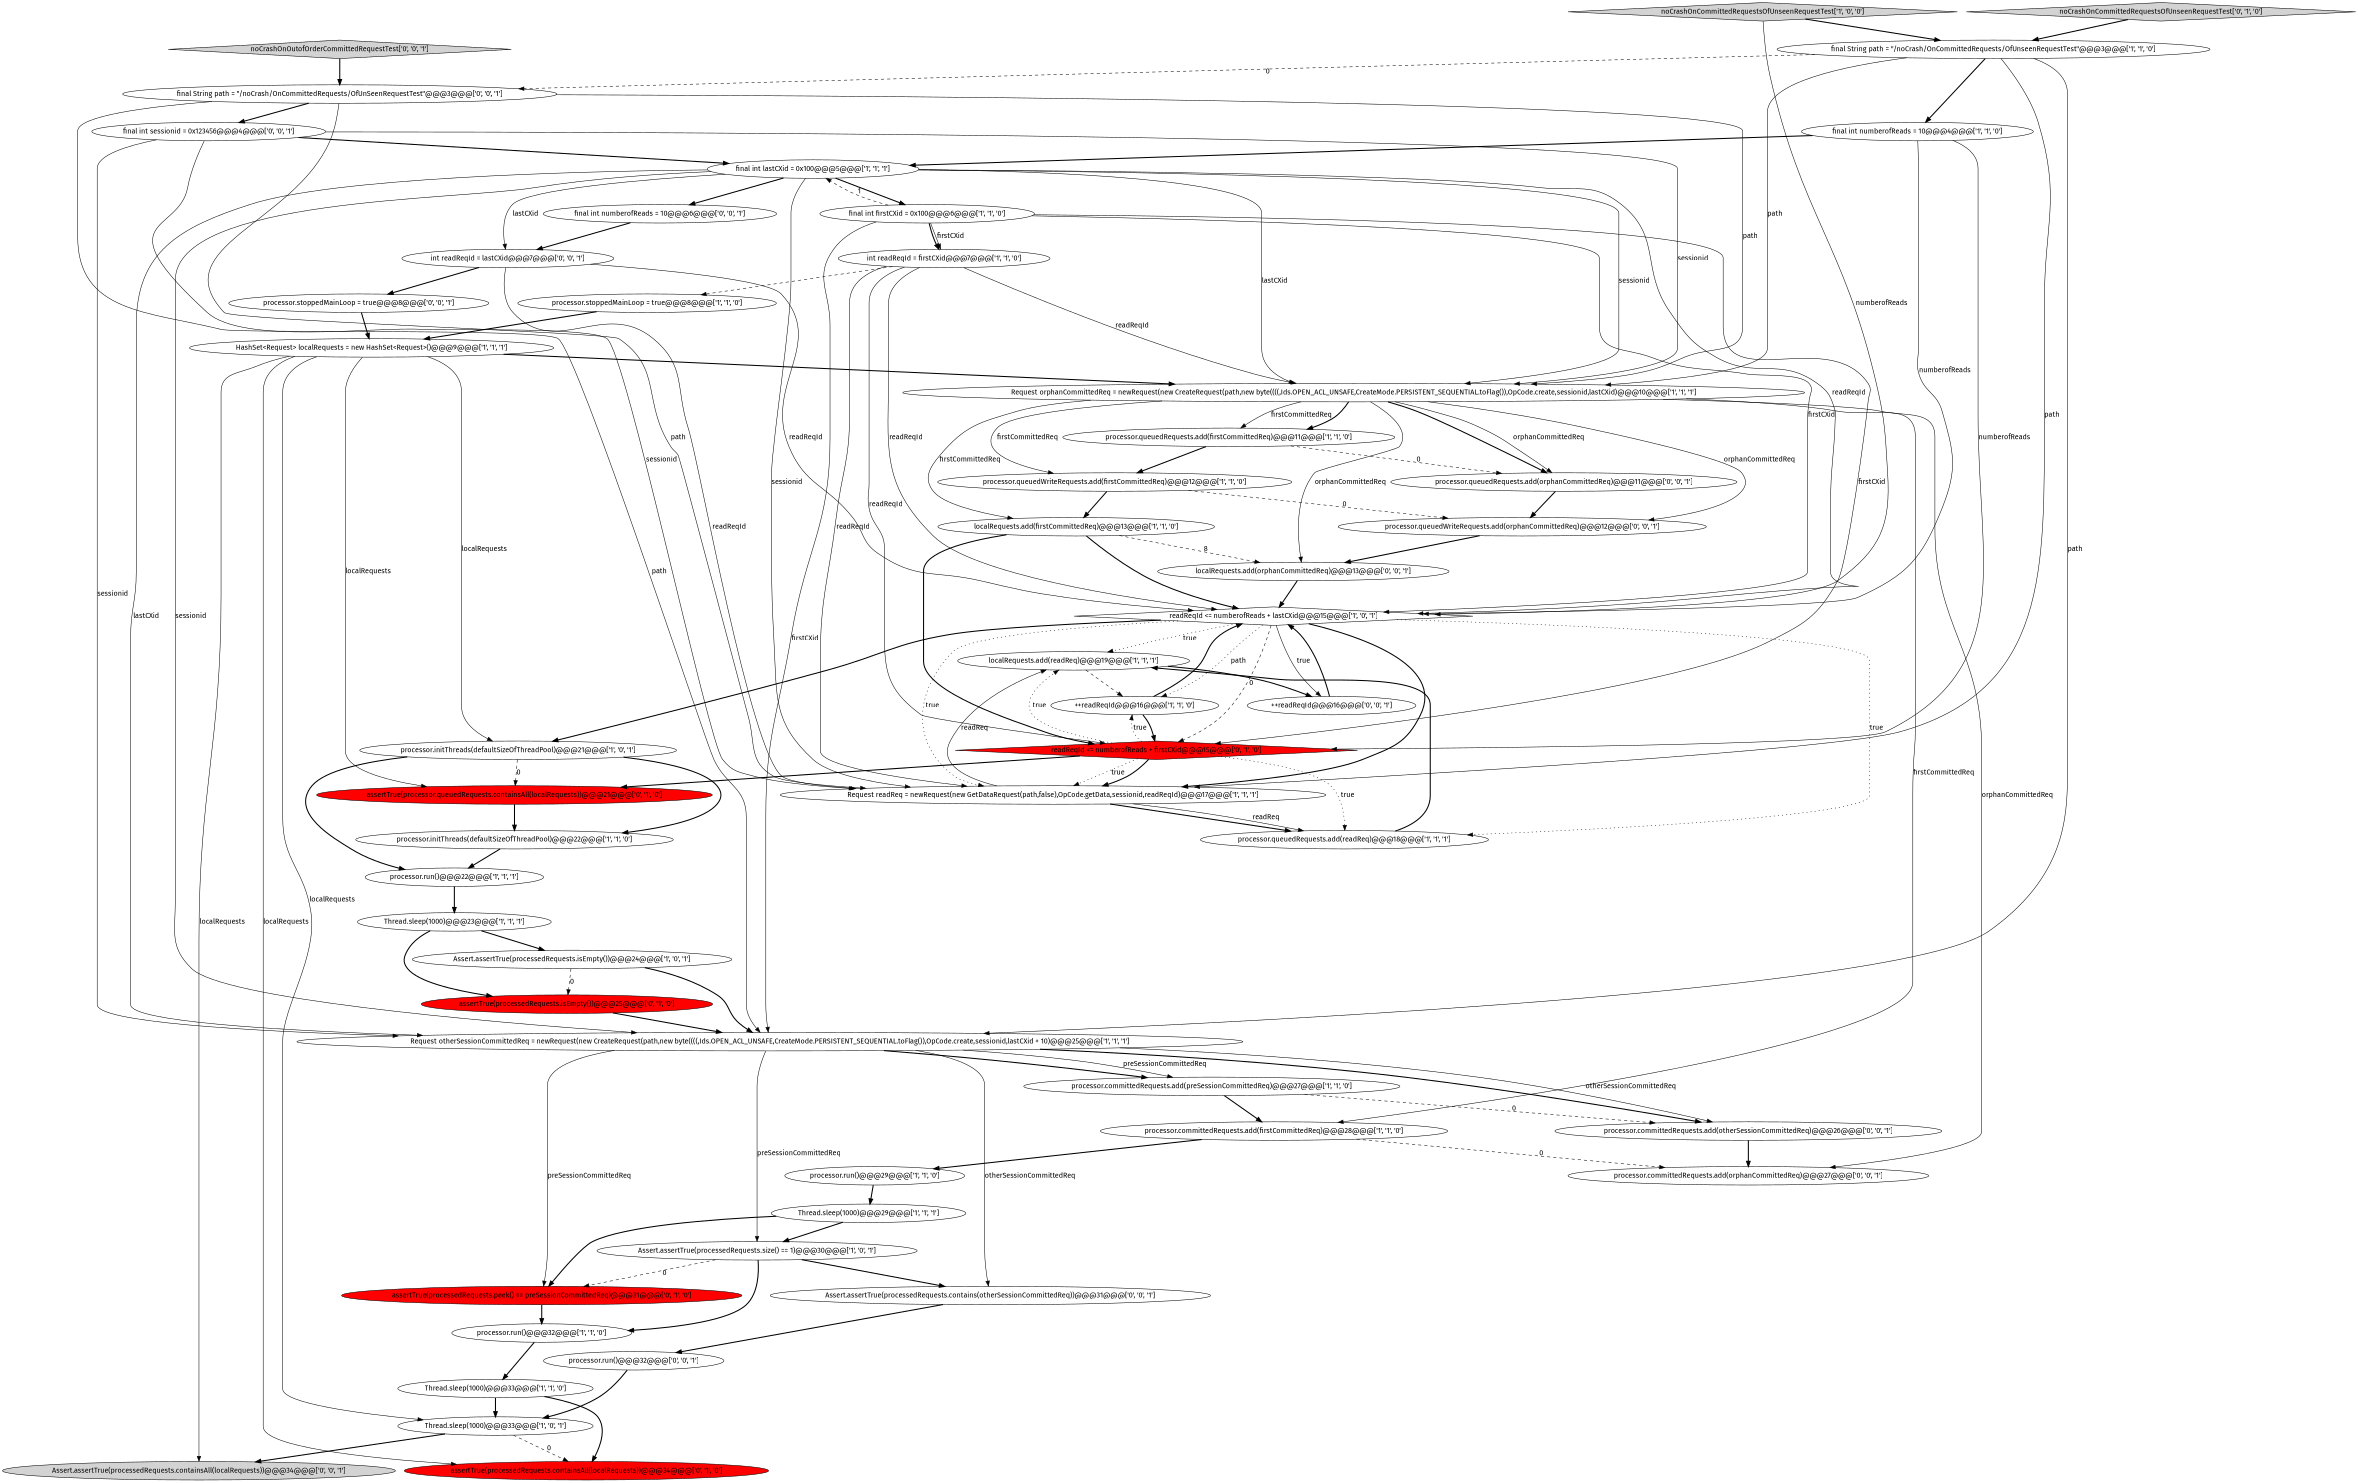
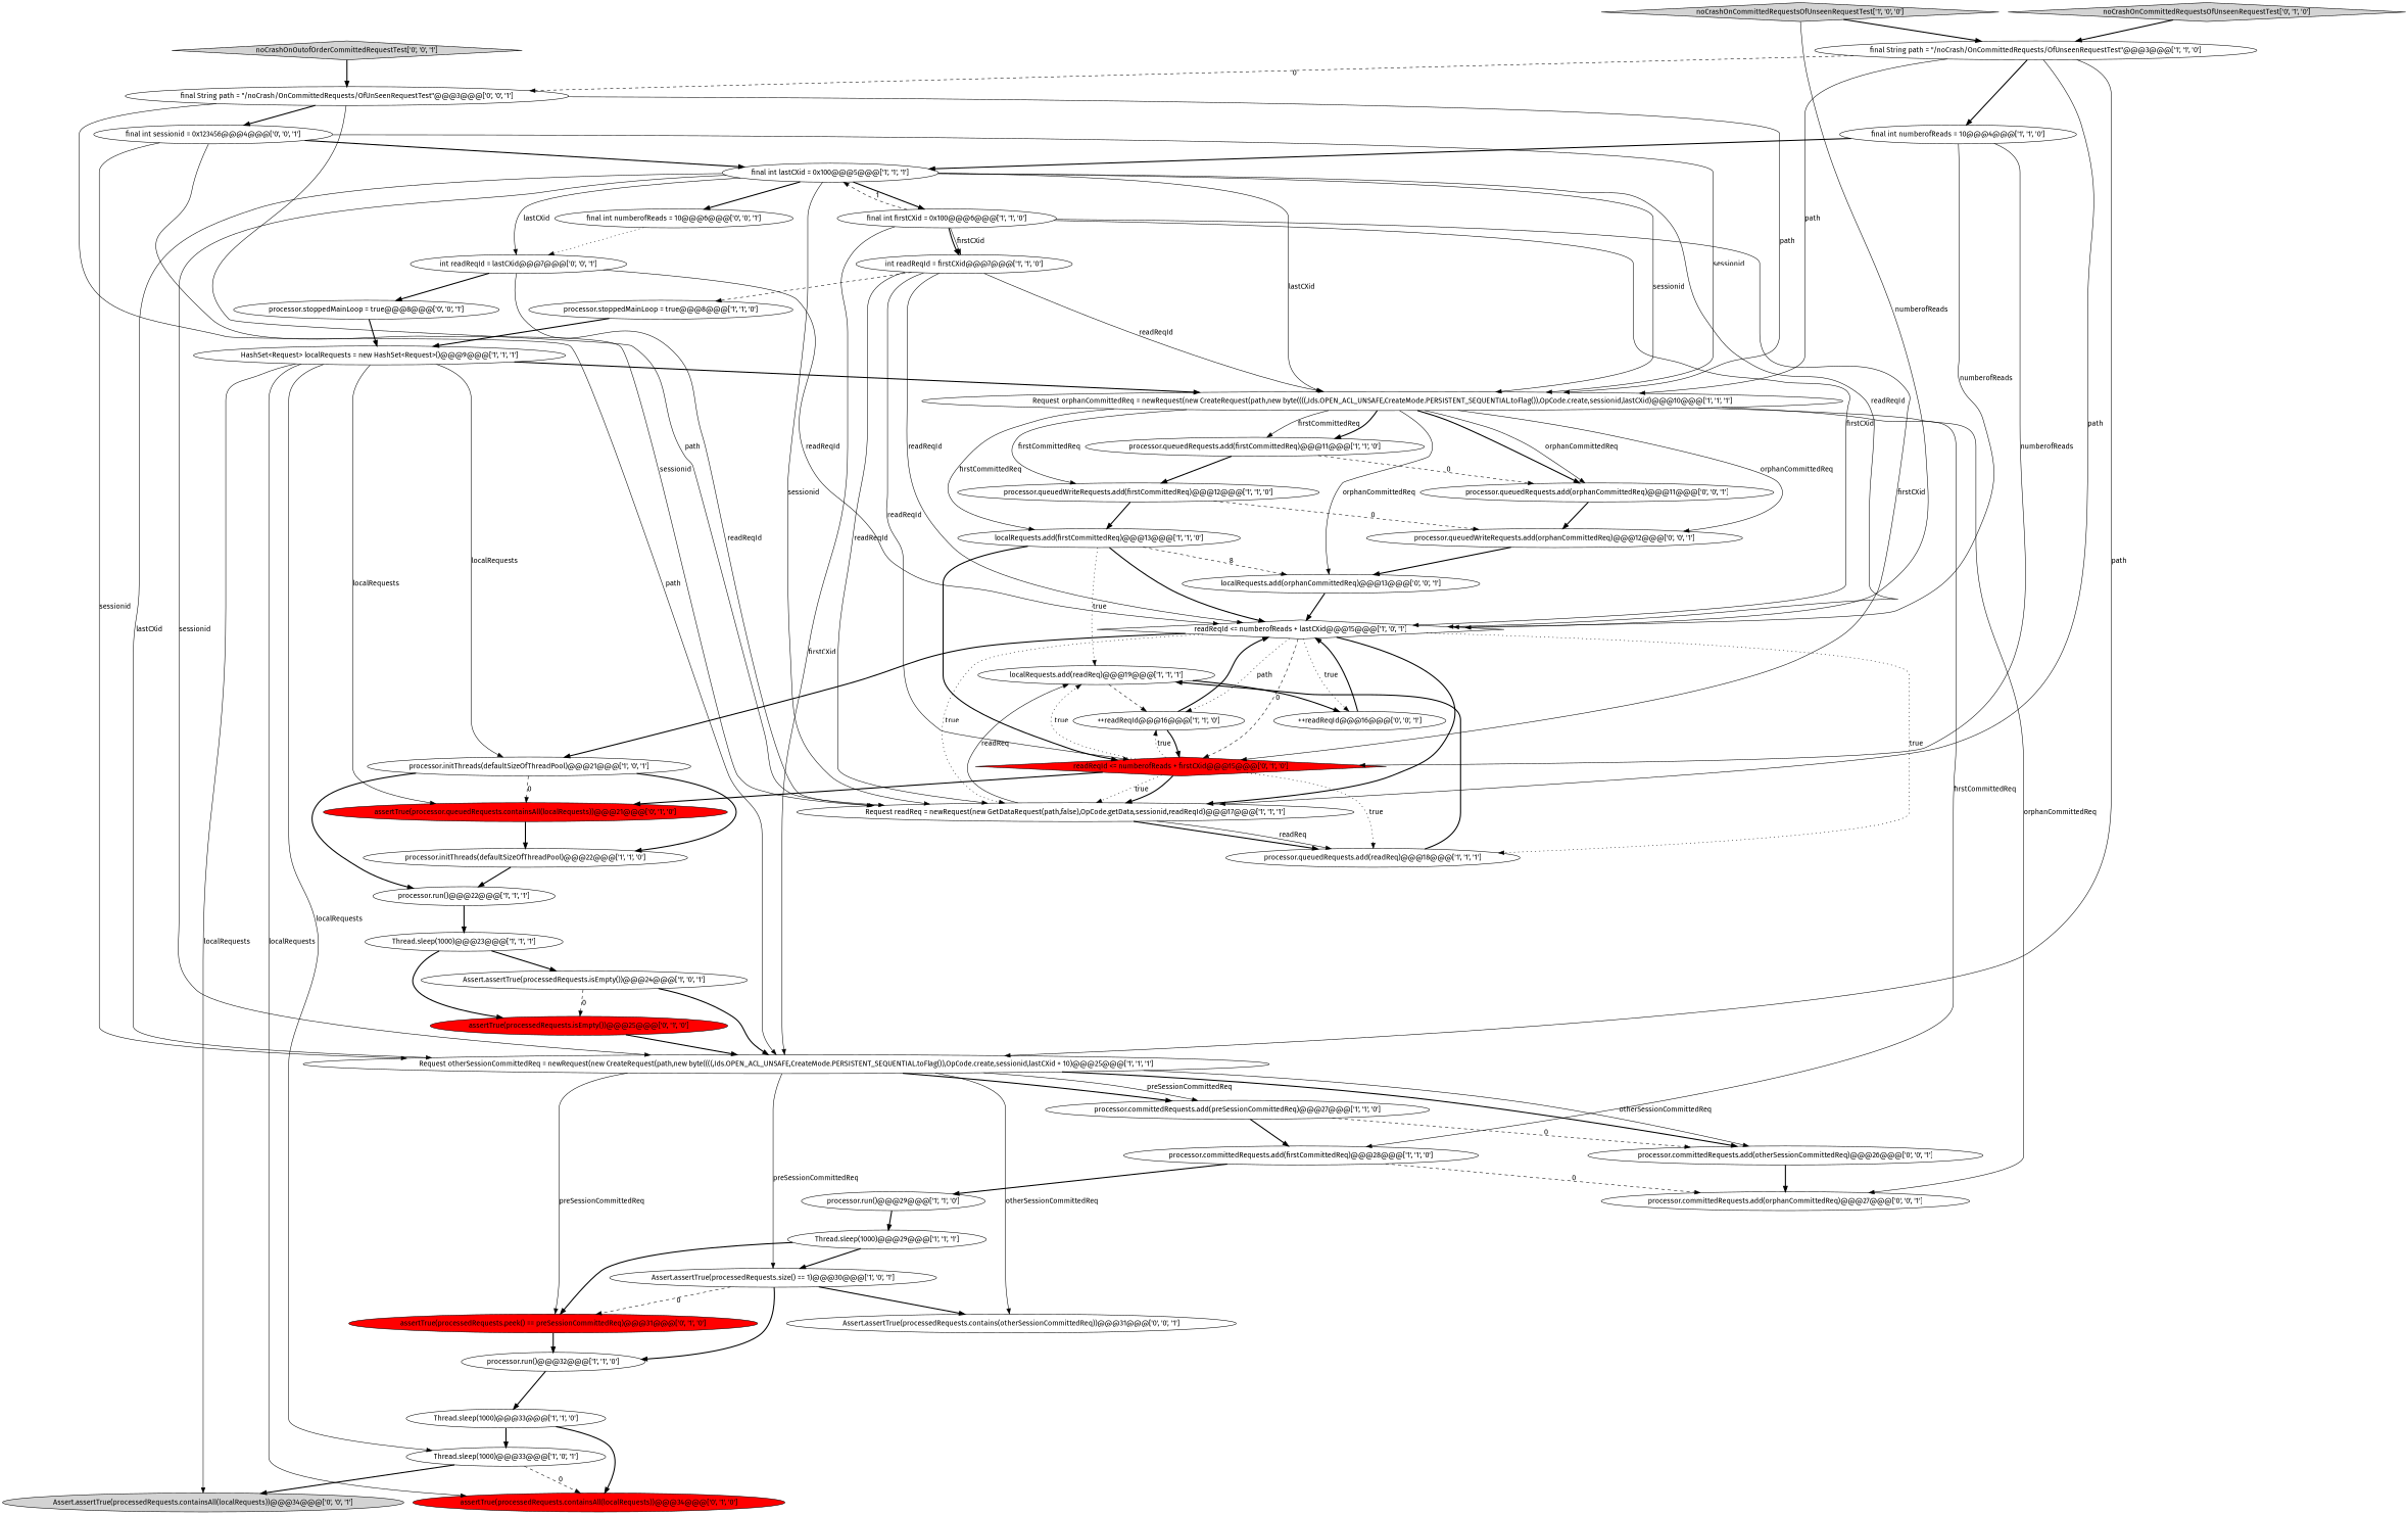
  digraph {
    fontname="Fira Sans"
    node [fillcolor=white fontname="Fira Sans" shape=ellipse style=filled]
    edge [fontname="Fira Sans" style=bold]
    n1 [label="processor.committedRequests.add(orphanCommittedReq)@@@27@@@['0', '0', '1']"]
    n2 [label="localRequests.add(readReq)@@@19@@@['1', '1', '1']"]
    n3 [label="++readReqId@@@16@@@['0', '0', '1']"]
    n4 [label="++readReqId@@@16@@@['1', '1', '0']"]
    n5 [label="readReqId <= numberofReads + lastCXid@@@15@@@['1', '0', '1']" shape=diamond]
    n6 [fillcolor=red label="readReqId <= numberofReads + firstCXid@@@15@@@['0', '1', '0']" shape=diamond]
    n7 [label="localRequests.add(orphanCommittedReq)@@@13@@@['0', '0', '1']"]
    n8 [label="Request readReq = newRequest(new GetDataRequest(path,false),OpCode.getData,sessionid,readReqId)@@@17@@@['1', '1', '1']"]
    n9 [label="processor.initThreads(defaultSizeOfThreadPool)@@@21@@@['1', '0', '1']"]
    n10 [label="processor.queuedRequests.add(readReq)@@@18@@@['1', '1', '1']"]
    n11 [label="int readReqId = firstCXid@@@7@@@['1', '1', '0']"]
    n12 [label="Request orphanCommittedReq = newRequest(new CreateRequest(path,new byte((((,Ids.OPEN_ACL_UNSAFE,CreateMode.PERSISTENT_SEQUENTIAL.toFlag()),OpCode.create,sessionid,lastCXid)@@@10@@@['1', '1', '1']"]
    n13 [label="processor.stoppedMainLoop = true@@@8@@@['1', '1', '0']"]
    n14 [label="processor.committedRequests.add(firstCommittedReq)@@@28@@@['1', '1', '0']"]
    n15 [label="processor.queuedRequests.add(orphanCommittedReq)@@@11@@@['0', '0', '1']"]
    n16 [label="processor.queuedWriteRequests.add(orphanCommittedReq)@@@12@@@['0', '0', '1']"]
    n17 [label="processor.queuedWriteRequests.add(firstCommittedReq)@@@12@@@['1', '1', '0']"]
    n18 [label="localRequests.add(firstCommittedReq)@@@13@@@['1', '1', '0']"]
    n19 [label="processor.queuedRequests.add(firstCommittedReq)@@@11@@@['1', '1', '0']"]
    n20 [label="HashSet<Request> localRequests = new HashSet<Request>()@@@9@@@['1', '1', '1']"]
    n21 [fillcolor=red label="assertTrue(processor.queuedRequests.containsAll(localRequests))@@@21@@@['0', '1', '0']"]
    n22 [fillcolor=lightgray label="Assert.assertTrue(processedRequests.containsAll(localRequests))@@@34@@@['0', '0', '1']"]
    n23 [label="processor.committedRequests.add(preSessionCommittedReq)@@@27@@@['1', '1', '0']"]
    n24 [label="processor.committedRequests.add(otherSessionCommittedReq)@@@26@@@['0', '0', '1']"]
    n25 [label="processor.run()@@@29@@@['1', '1', '0']"]
    n26 [label="final String path = \"/noCrash/OnCommittedRequests/OfUnSeenRequestTest\"@@@3@@@['0', '0', '1']"]
    n27 [label="Request otherSessionCommittedReq = newRequest(new CreateRequest(path,new byte((((,Ids.OPEN_ACL_UNSAFE,CreateMode.PERSISTENT_SEQUENTIAL.toFlag()),OpCode.create,sessionid,lastCXid + 10)@@@25@@@['1', '1', '1']"]
    n28 [label="final int sessionid = 0x123456@@@4@@@['0', '0', '1']"]
    n29 [label="Assert.assertTrue(processedRequests.contains(otherSessionCommittedReq))@@@31@@@['0', '0', '1']"]
    n30 [fillcolor=red label="assertTrue(processedRequests.peek() == preSessionCommittedReq)@@@31@@@['0', '1', '0']"]
    n31 [label="Assert.assertTrue(processedRequests.size() == 1)@@@30@@@['1', '0', '1']"]
    n32 [label="final int lastCXid = 0x100@@@5@@@['1', '1', '1']"]
-   n33 [label="processor.run()@@@32@@@['0', '0', '1']"]
    n34 [label="Thread.sleep(1000)@@@33@@@['1', '0', '1']"]
    n35 [fillcolor=red label="assertTrue(processedRequests.containsAll(localRequests))@@@34@@@['0', '1', '0']"]
    n36 [fillcolor=lightgray label="noCrashOnOutofOrderCommittedRequestTest['0', '0', '1']" shape=diamond]
    n37 [label="processor.initThreads(defaultSizeOfThreadPool)@@@22@@@['1', '1', '0']"]
    n38 [label="processor.run()@@@22@@@['1', '1', '1']"]
    n39 [label="Thread.sleep(1000)@@@23@@@['1', '1', '1']"]
    n40 [label="processor.run()@@@32@@@['1', '1', '0']"]
    n41 [label="Thread.sleep(1000)@@@33@@@['1', '1', '0']"]
    n42 [label="Thread.sleep(1000)@@@29@@@['1', '1', '1']"]
    n43 [fillcolor=lightgray label="noCrashOnCommittedRequestsOfUnseenRequestTest['0', '1', '0']" shape=diamond]
    n44 [label="final String path = \"/noCrash/OnCommittedRequests/OfUnseenRequestTest\"@@@3@@@['1', '1', '0']"]
    n45 [label="final int numberofReads = 10@@@4@@@['1', '1', '0']"]
    n46 [label="int readReqId = lastCXid@@@7@@@['0', '0', '1']"]
    n47 [label="processor.stoppedMainLoop = true@@@8@@@['0', '0', '1']"]
    n48 [label="final int numberofReads = 10@@@6@@@['0', '0', '1']"]
    n49 [label="Assert.assertTrue(processedRequests.isEmpty())@@@24@@@['1', '0', '1']"]
    n50 [fillcolor=red label="assertTrue(processedRequests.isEmpty())@@@25@@@['0', '1', '0']"]
    n51 [label="final int firstCXid = 0x100@@@6@@@['1', '1', '0']"]
    n52 [fillcolor=lightgray label="noCrashOnCommittedRequestsOfUnseenRequestTest['1', '0', '0']" shape=diamond]
    n2 -> n3
    n2 -> n4 [style=dashed]
    n3 -> n5
    n4 -> n5
    n4 -> n6
-   n5 -> n2 [label=true style=dotted]
-   n5 -> n3 [label=true style=solid]
+   n18 -> n2 [label=true style=dotted]
+   n5 -> n3 [label=true style=dotted]
    n5 -> n4 [label=path style=dotted]
    n5 -> n6 [label=0 style=dashed]
    n5 -> n8
    n5 -> n8 [label=true style=dotted]
    n5 -> n9
    n5 -> n10 [label=true style=dotted]
    n6 -> n2 [label=true style=dotted]
    n6 -> n4 [label=true style=dotted]
    n6 -> n8 [label=true style=dotted]
    n6 -> n8
    n6 -> n10 [label=true style=dotted]
    n6 -> n21
    n7 -> n5
    n8 -> n2 [label=readReq style=solid]
    n8 -> n10
    n8 -> n10 [label=readReq style=solid]
    n9 -> n21 [label=0 style=dashed]
    n9 -> n37
    n9 -> n38
    n10 -> n2
    n11 -> n5 [label=readReqId style=solid]
    n11 -> n6 [label=readReqId style=solid]
    n11 -> n8 [label=readReqId style=solid]
    n11 -> n12 [label=readReqId style=solid]
    n11 -> n13 [style=dashed]
    n12 -> n1 [label=orphanCommittedReq style=solid]
    n12 -> n7 [label=orphanCommittedReq style=solid]
    n12 -> n14 [label=firstCommittedReq style=solid]
    n12 -> n15
    n12 -> n15 [label=orphanCommittedReq style=solid]
    n12 -> n16 [label=orphanCommittedReq style=solid]
    n12 -> n17 [label=firstCommittedReq style=solid]
    n12 -> n18 [label=firstCommittedReq style=solid]
    n12 -> n19 [label=firstCommittedReq style=solid]
    n12 -> n19
    n13 -> n20
    n14 -> n1 [label=0 style=dashed]
    n14 -> n25
    n15 -> n16
    n16 -> n7
    n17 -> n16 [label=0 style=dashed]
    n17 -> n18
    n18 -> n5
    n18 -> n6
    n18 -> n7 [label=8 style=dashed]
    n19 -> n15 [label=0 style=dashed]
    n19 -> n17
    n20 -> n9 [label=localRequests style=solid]
    n20 -> n12
    n20 -> n21 [label=localRequests style=solid]
    n20 -> n22 [label=localRequests style=solid]
    n20 -> n34 [label=localRequests style=solid]
    n20 -> n35 [label=localRequests style=solid]
    n21 -> n37
    n23 -> n14
    n23 -> n24 [label=0 style=dashed]
    n24 -> n1
    n25 -> n42
    n26 -> n8 [label=path style=solid]
    n26 -> n12 [label=path style=solid]
    n26 -> n27 [label=path style=solid]
    n26 -> n28
    n27 -> n23 [label=preSessionCommittedReq style=solid]
    n27 -> n23
    n27 -> n24
    n27 -> n24 [label=otherSessionCommittedReq style=solid]
    n27 -> n29 [label=otherSessionCommittedReq style=solid]
    n27 -> n30 [label=preSessionCommittedReq style=solid]
    n27 -> n31 [label=preSessionCommittedReq style=solid]
    n28 -> n8 [label=sessionid style=solid]
    n28 -> n12 [label=sessionid style=solid]
    n28 -> n27 [label=sessionid style=solid]
    n28 -> n32
-   n29 -> n33
    n30 -> n40
    n31 -> n29
    n31 -> n30 [label=0 style=dashed]
    n31 -> n40
    n32 -> n5 [label=readReqId style=solid]
    n32 -> n8 [label=sessionid style=solid]
    n32 -> n12 [label=lastCXid style=solid]
    n32 -> n12 [label=sessionid style=solid]
    n32 -> n27 [label=sessionid style=solid]
    n32 -> n27 [label=lastCXid style=solid]
    n32 -> n46 [label=lastCXid style=solid]
    n32 -> n48
    n32 -> n51
-   n33 -> n34
    n34 -> n22
    n34 -> n35 [label=0 style=dashed]
    n36 -> n26
    n37 -> n38
    n38 -> n39
    n39 -> n49
    n39 -> n50
    n40 -> n41
    n41 -> n34
    n41 -> n35
    n42 -> n30
    n42 -> n31
    n43 -> n44
    n44 -> n8 [label=path style=solid]
    n44 -> n12 [label=path style=solid]
    n44 -> n26 [label=0 style=dashed]
    n44 -> n27 [label=path style=solid]
    n44 -> n45
    n45 -> n5 [label=numberofReads style=solid]
    n45 -> n6 [label=numberofReads style=solid]
    n45 -> n32
    n46 -> n5 [label=readReqId style=solid]
    n46 -> n8 [label=readReqId style=solid]
    n46 -> n47
    n47 -> n20
-   n48 -> n46
+   n48 -> n46 [style=dotted]
    n49 -> n27
    n49 -> n50 [label=0 style=dashed]
    n50 -> n27
    n51 -> n5 [label=firstCXid style=solid]
    n51 -> n6 [label=firstCXid style=solid]
    n51 -> n11 [label=firstCXid style=solid]
    n51 -> n11
    n51 -> n27 [label=firstCXid style=solid]
    n51 -> n32 [label=1 style=dashed]
    n52 -> n5 [label=numberofReads style=solid]
    n52 -> n44
  }
